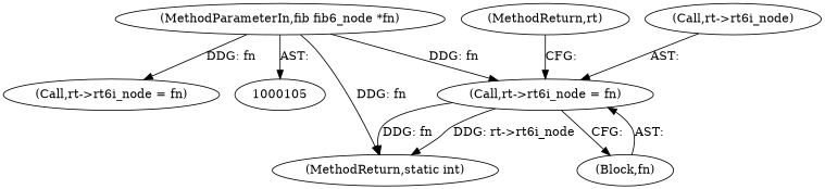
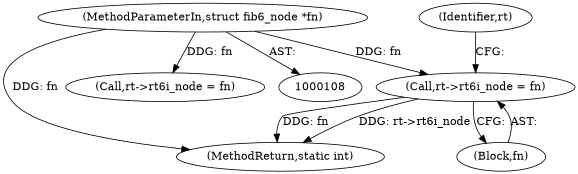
  digraph {
    n1 [label="(Call,rt->rt6i_node = fn)"]
    n2 [label="(MethodReturn,static int)"]
    n3 [label="(Block,fn)"]
-   n4 [label="(MethodParameterIn,fib fib6_node *fn)"]
+   n4 [label="(MethodParameterIn,struct fib6_node *fn)"]
    n5 [label="(Call,rt->rt6i_node = fn)"]
-   1000108 [label=1000105]
-   n7 [label="(MethodReturn,rt)"]
-   n8 [label="(Call,rt->rt6i_node)"]
+   1000108
+   n7 [label="(Identifier,rt)"]
    n1 -> n2 [label="DDG: rt->rt6i_node"]
    n1 -> n2 [label="DDG: fn"]
    n1 -> n3 [label="CFG: "]
    n3 -> n1 [label="AST: "]
    n4 -> n1 [label="DDG: fn"]
    n4 -> n2 [label="DDG: fn"]
    n4 -> n5 [label="DDG: fn"]
    n4 -> 1000108 [label="AST: "]
    n7 -> n1 [label="CFG: "]
-   n8 -> n1 [label="AST: "]
  }
